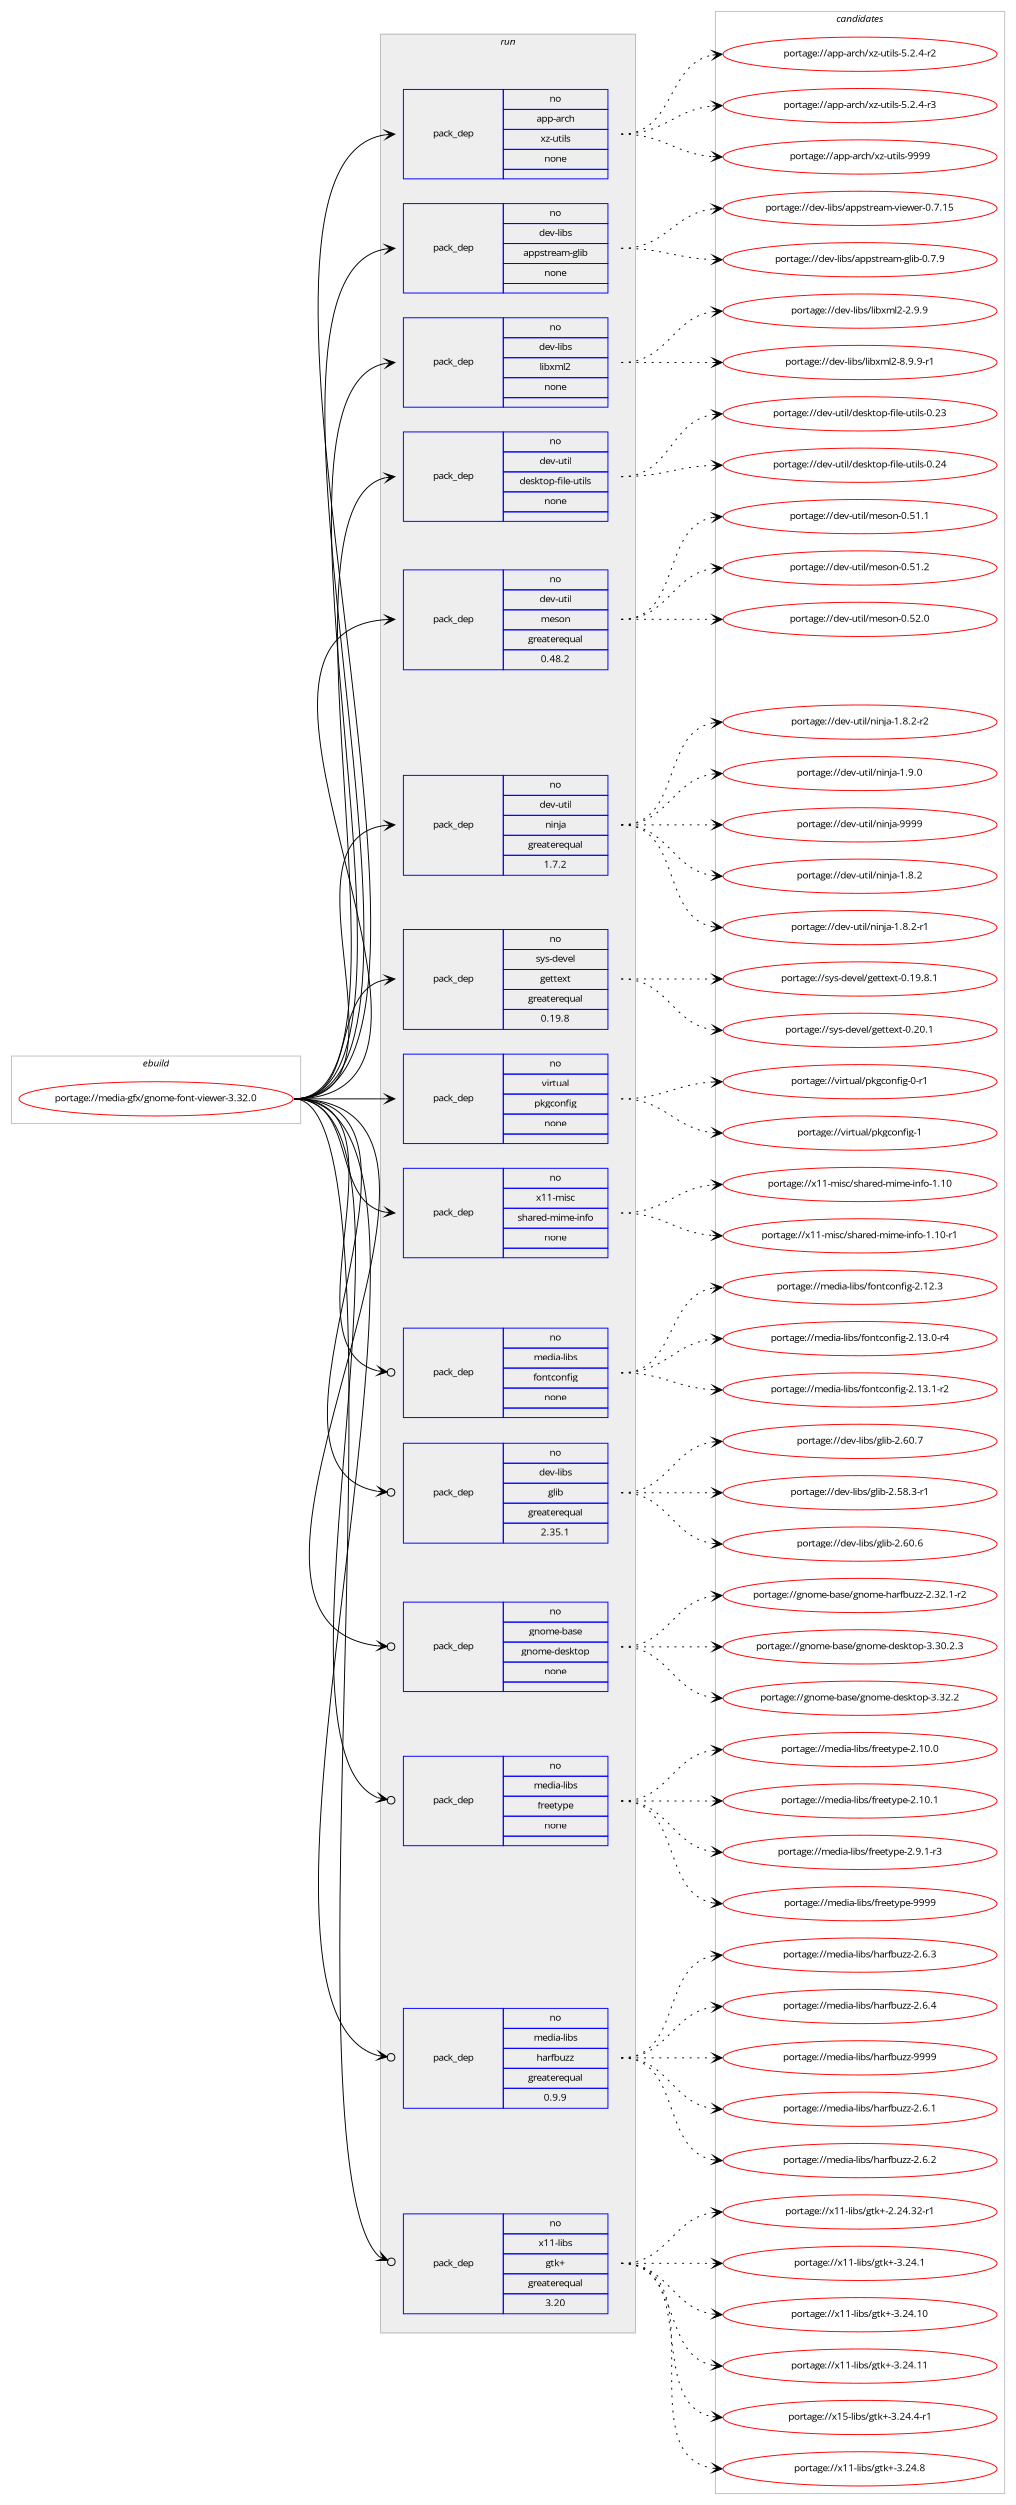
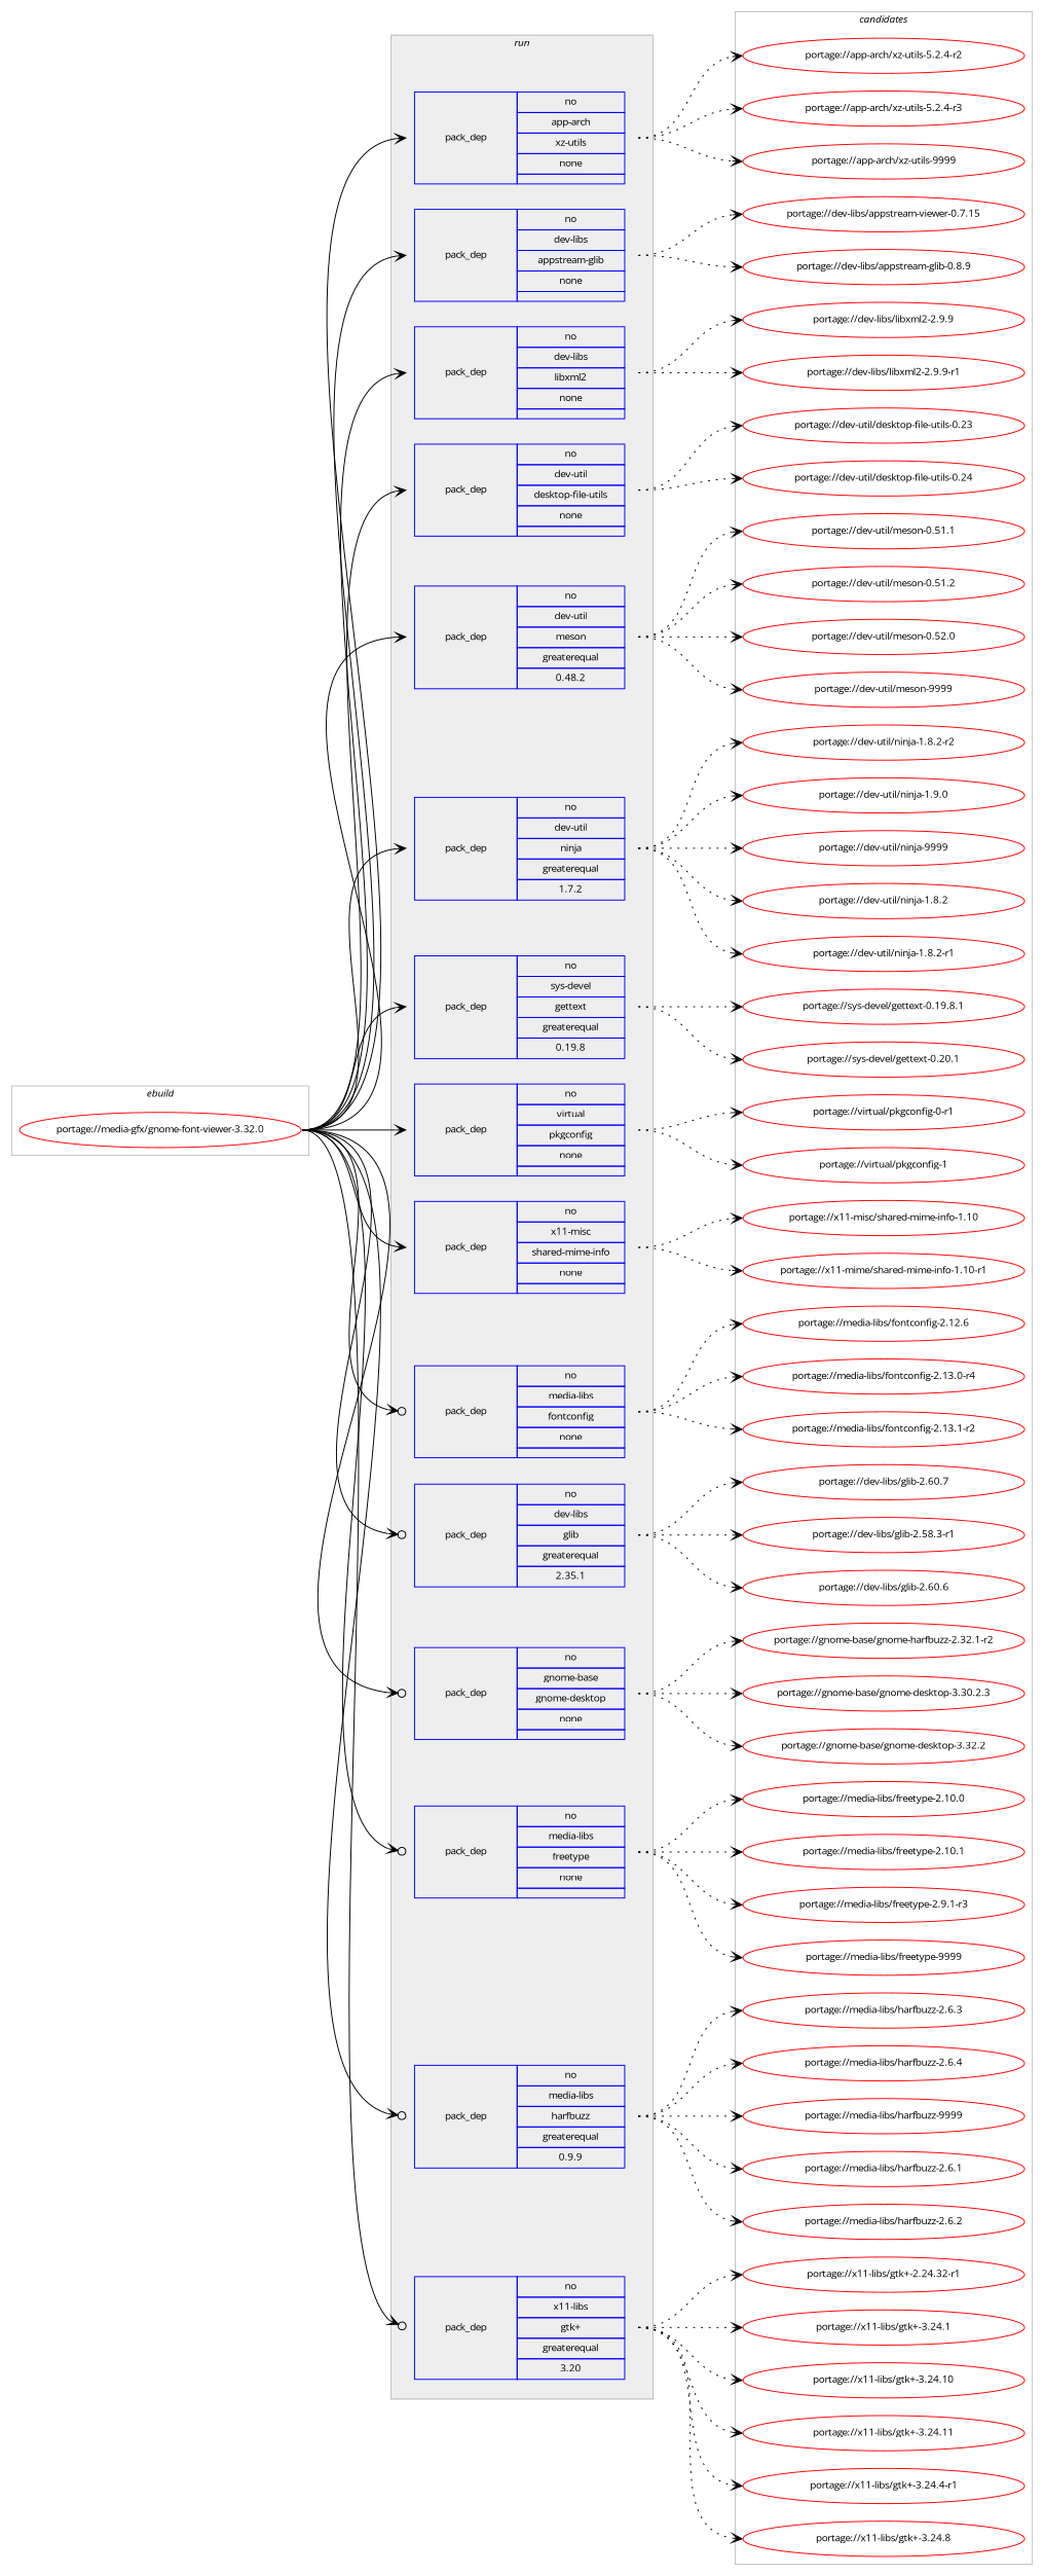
  digraph {
    compound=true
    concentrate=true
    fontname="Open Sans"
    fontsize=10
    newrank=true
    rankdir=LR
    ranksep=1.5
    node [color=red fontname="Open Sans" fontsize=10]
    edge [arrowhead=vee fontname="Open Sans" headport=w style=dotted tailport=e weight=100]
    n1 [label="portage://media-gfx/gnome-font-viewer-3.32.0" width=4]
    n2 [color=blue label=<<TABLE BORDER="0" CELLBORDER="1" CELLSPACING="0" CELLPADDING="4" WIDTH="220"><TR><TD ROWSPAN="6" CELLPADDING="30">pack_dep</TD></TR><TR><TD WIDTH="110">no</TD></TR><TR><TD>app-arch</TD></TR><TR><TD>xz-utils</TD></TR><TR><TD>none</TD></TR><TR><TD></TD></TR></TABLE>> shape=none]
    n3 [color=blue label=<<TABLE BORDER="0" CELLBORDER="1" CELLSPACING="0" CELLPADDING="4" WIDTH="220"><TR><TD ROWSPAN="6" CELLPADDING="30">pack_dep</TD></TR><TR><TD WIDTH="110">no</TD></TR><TR><TD>dev-libs</TD></TR><TR><TD>appstream-glib</TD></TR><TR><TD>none</TD></TR><TR><TD></TD></TR></TABLE>> shape=none]
    n4 [color=blue label=<<TABLE BORDER="0" CELLBORDER="1" CELLSPACING="0" CELLPADDING="4" WIDTH="220"><TR><TD ROWSPAN="6" CELLPADDING="30">pack_dep</TD></TR><TR><TD WIDTH="110">no</TD></TR><TR><TD>dev-libs</TD></TR><TR><TD>libxml2</TD></TR><TR><TD>none</TD></TR><TR><TD></TD></TR></TABLE>> shape=none]
    n5 [color=blue label=<<TABLE BORDER="0" CELLBORDER="1" CELLSPACING="0" CELLPADDING="4" WIDTH="220"><TR><TD ROWSPAN="6" CELLPADDING="30">pack_dep</TD></TR><TR><TD WIDTH="110">no</TD></TR><TR><TD>dev-util</TD></TR><TR><TD>desktop-file-utils</TD></TR><TR><TD>none</TD></TR><TR><TD></TD></TR></TABLE>> shape=none]
    n6 [color=blue label=<<TABLE BORDER="0" CELLBORDER="1" CELLSPACING="0" CELLPADDING="4" WIDTH="220"><TR><TD ROWSPAN="6" CELLPADDING="30">pack_dep</TD></TR><TR><TD WIDTH="110">no</TD></TR><TR><TD>dev-util</TD></TR><TR><TD>meson</TD></TR><TR><TD>greaterequal</TD></TR><TR><TD>0.48.2</TD></TR></TABLE>> shape=none]
    n7 [color=blue label=<<TABLE BORDER="0" CELLBORDER="1" CELLSPACING="0" CELLPADDING="4" WIDTH="220"><TR><TD ROWSPAN="6" CELLPADDING="30">pack_dep</TD></TR><TR><TD WIDTH="110">no</TD></TR><TR><TD>dev-util</TD></TR><TR><TD>ninja</TD></TR><TR><TD>greaterequal</TD></TR><TR><TD>1.7.2</TD></TR></TABLE>> shape=none]
    n8 [color=blue label=<<TABLE BORDER="0" CELLBORDER="1" CELLSPACING="0" CELLPADDING="4" WIDTH="220"><TR><TD ROWSPAN="6" CELLPADDING="30">pack_dep</TD></TR><TR><TD WIDTH="110">no</TD></TR><TR><TD>sys-devel</TD></TR><TR><TD>gettext</TD></TR><TR><TD>greaterequal</TD></TR><TR><TD>0.19.8</TD></TR></TABLE>> shape=none]
    n9 [color=blue label=<<TABLE BORDER="0" CELLBORDER="1" CELLSPACING="0" CELLPADDING="4" WIDTH="220"><TR><TD ROWSPAN="6" CELLPADDING="30">pack_dep</TD></TR><TR><TD WIDTH="110">no</TD></TR><TR><TD>virtual</TD></TR><TR><TD>pkgconfig</TD></TR><TR><TD>none</TD></TR><TR><TD></TD></TR></TABLE>> shape=none]
    n10 [color=blue label=<<TABLE BORDER="0" CELLBORDER="1" CELLSPACING="0" CELLPADDING="4" WIDTH="220"><TR><TD ROWSPAN="6" CELLPADDING="30">pack_dep</TD></TR><TR><TD WIDTH="110">no</TD></TR><TR><TD>x11-misc</TD></TR><TR><TD>shared-mime-info</TD></TR><TR><TD>none</TD></TR><TR><TD></TD></TR></TABLE>> shape=none]
    n11 [color=blue label=<<TABLE BORDER="0" CELLBORDER="1" CELLSPACING="0" CELLPADDING="4" WIDTH="220"><TR><TD ROWSPAN="6" CELLPADDING="30">pack_dep</TD></TR><TR><TD WIDTH="110">no</TD></TR><TR><TD>media-libs</TD></TR><TR><TD>fontconfig</TD></TR><TR><TD>none</TD></TR><TR><TD></TD></TR></TABLE>> shape=none]
    n12 [color=blue label=<<TABLE BORDER="0" CELLBORDER="1" CELLSPACING="0" CELLPADDING="4" WIDTH="220"><TR><TD ROWSPAN="6" CELLPADDING="30">pack_dep</TD></TR><TR><TD WIDTH="110">no</TD></TR><TR><TD>dev-libs</TD></TR><TR><TD>glib</TD></TR><TR><TD>greaterequal</TD></TR><TR><TD>2.35.1</TD></TR></TABLE>> shape=none]
    n13 [color=blue label=<<TABLE BORDER="0" CELLBORDER="1" CELLSPACING="0" CELLPADDING="4" WIDTH="220"><TR><TD ROWSPAN="6" CELLPADDING="30">pack_dep</TD></TR><TR><TD WIDTH="110">no</TD></TR><TR><TD>gnome-base</TD></TR><TR><TD>gnome-desktop</TD></TR><TR><TD>none</TD></TR><TR><TD></TD></TR></TABLE>> shape=none]
    n14 [color=blue label=<<TABLE BORDER="0" CELLBORDER="1" CELLSPACING="0" CELLPADDING="4" WIDTH="220"><TR><TD ROWSPAN="6" CELLPADDING="30">pack_dep</TD></TR><TR><TD WIDTH="110">no</TD></TR><TR><TD>media-libs</TD></TR><TR><TD>freetype</TD></TR><TR><TD>none</TD></TR><TR><TD></TD></TR></TABLE>> shape=none]
    n15 [color=blue label=<<TABLE BORDER="0" CELLBORDER="1" CELLSPACING="0" CELLPADDING="4" WIDTH="220"><TR><TD ROWSPAN="6" CELLPADDING="30">pack_dep</TD></TR><TR><TD WIDTH="110">no</TD></TR><TR><TD>media-libs</TD></TR><TR><TD>harfbuzz</TD></TR><TR><TD>greaterequal</TD></TR><TR><TD>0.9.9</TD></TR></TABLE>> shape=none]
    n16 [color=blue label=<<TABLE BORDER="0" CELLBORDER="1" CELLSPACING="0" CELLPADDING="4" WIDTH="220"><TR><TD ROWSPAN="6" CELLPADDING="30">pack_dep</TD></TR><TR><TD WIDTH="110">no</TD></TR><TR><TD>x11-libs</TD></TR><TR><TD>gtk+</TD></TR><TR><TD>greaterequal</TD></TR><TR><TD>3.20</TD></TR></TABLE>> shape=none]
    n17 [label="portage://app-arch/xz-utils-5.2.4-r2" width=4]
    n18 [label="portage://app-arch/xz-utils-5.2.4-r3" width=4]
    n19 [label="portage://app-arch/xz-utils-9999" width=4]
    n20 [label="portage://dev-libs/appstream-viewer-0.7.15" width=4]
-   n21 [label="portage://dev-libs/appstream-glib-0.7.9" width=4]
+   n21 [label="portage://dev-libs/appstream-glib-0.8.9" width=4]
    n22 [label="portage://dev-libs/libxml2-2.9.9" width=4]
-   n23 [label="portage://dev-libs/libxml2-8.9.9-r1" width=4]
+   n23 [label="portage://dev-libs/libxml2-2.9.9-r1" width=4]
    n24 [label="portage://dev-util/desktop-file-utils-0.23" width=4]
    n25 [label="portage://dev-util/desktop-file-utils-0.24" width=4]
    n26 [label="portage://dev-util/meson-0.51.1" width=4]
    n27 [label="portage://dev-util/meson-0.51.2" width=4]
    n28 [label="portage://dev-util/meson-0.52.0" width=4]
+   n29 [label="portage://dev-util/meson-9999" width=4]
    n30 [label="portage://dev-libs/glib-2.58.3-r1" width=4]
    n31 [label="portage://dev-libs/glib-2.60.6" width=4]
    n32 [label="portage://dev-libs/glib-2.60.7" width=4]
    n33 [label="portage://dev-util/ninja-1.8.2" width=4]
    n34 [label="portage://dev-util/ninja-1.8.2-r1" width=4]
    n35 [label="portage://dev-util/ninja-1.8.2-r2" width=4]
    n36 [label="portage://dev-util/ninja-1.9.0" width=4]
    n37 [label="portage://dev-util/ninja-9999" width=4]
    n38 [label="portage://sys-devel/gettext-0.19.8.1" width=4]
    n39 [label="portage://sys-devel/gettext-0.20.1" width=4]
    n40 [label="portage://virtual/pkgconfig-0-r1" width=4]
    n41 [label="portage://virtual/pkgconfig-1" width=4]
    n42 [label="portage://x11-misc/shared-mime-info-1.10" width=4]
-   n43 [label="portage://x11-misc/shared-mime-info-1.10-r1" width=4]
+   n43 [label="portage://x11-mime/shared-mime-info-1.10-r1" width=4]
    n44 [label="portage://gnome-base/gnome-harfbuzz-2.32.1-r2" width=4]
    n45 [label="portage://gnome-base/gnome-desktop-3.30.2.3" width=4]
    n46 [label="portage://gnome-base/gnome-desktop-3.32.2" width=4]
-   n47 [label="portage://media-libs/fontconfig-2.12.3" width=4]
+   n47 [label="portage://media-libs/fontconfig-2.12.6" width=4]
    n48 [label="portage://media-libs/fontconfig-2.13.0-r4" width=4]
    n49 [label="portage://media-libs/fontconfig-2.13.1-r2" width=4]
    n50 [label="portage://media-libs/freetype-2.10.0" width=4]
    n51 [label="portage://media-libs/freetype-2.10.1" width=4]
    n52 [label="portage://media-libs/freetype-2.9.1-r3" width=4]
    n53 [label="portage://media-libs/freetype-9999" width=4]
    n54 [label="portage://media-libs/harfbuzz-2.6.1" width=4]
    n55 [label="portage://media-libs/harfbuzz-2.6.2" width=4]
    n56 [label="portage://media-libs/harfbuzz-2.6.3" width=4]
    n57 [label="portage://media-libs/harfbuzz-2.6.4" width=4]
    n58 [label="portage://media-libs/harfbuzz-9999" width=4]
    n59 [label="portage://x11-libs/gtk+-2.24.32-r1" width=4]
    n60 [label="portage://x11-libs/gtk+-3.24.1" width=4]
    n61 [label="portage://x11-libs/gtk+-3.24.10" width=4]
    n62 [label="portage://x11-libs/gtk+-3.24.11" width=4]
-   n63 [label="portage://x15-libs/gtk+-3.24.4-r1" width=4]
+   n63 [label="portage://x11-libs/gtk+-3.24.4-r1" width=4]
    n64 [label="portage://x11-libs/gtk+-3.24.8" width=4]
    subgraph cluster_1 {
      color=gray
      label=<<i>ebuild</i>>
      rank=same
      n1
    }
    subgraph cluster_2 {
      color=gray
      label=<<i>dependencies</i>>
      subgraph cluster_3 {
        color=gray
        fillcolor="#eeeeee"
        label=<<i>compile</i>>
        style=filled
        subgraph sub_4 {
          color=gray
          fillcolor="#eeeeee"
          label=<<i>compile</i>>
          style=filled
          n2
        }
        subgraph sub_5 {
          color=gray
          fillcolor="#eeeeee"
          label=<<i>compile</i>>
          style=filled
          n3
        }
        subgraph sub_6 {
          color=gray
          fillcolor="#eeeeee"
          label=<<i>compile</i>>
          style=filled
          n4
        }
        subgraph sub_7 {
          color=gray
          fillcolor="#eeeeee"
          label=<<i>compile</i>>
          style=filled
          n5
        }
        subgraph sub_8 {
          color=gray
          fillcolor="#eeeeee"
          label=<<i>compile</i>>
          style=filled
          n6
        }
        subgraph sub_9 {
          color=gray
          fillcolor="#eeeeee"
          label=<<i>compile</i>>
          style=filled
          n7
        }
        subgraph sub_10 {
          color=gray
          fillcolor="#eeeeee"
          label=<<i>compile</i>>
          style=filled
          n8
        }
        subgraph sub_11 {
          color=gray
          fillcolor="#eeeeee"
          label=<<i>compile</i>>
          style=filled
          n9
        }
        subgraph sub_12 {
          color=gray
          fillcolor="#eeeeee"
          label=<<i>compile</i>>
          style=filled
          n10
        }
      }
      subgraph cluster_13 {
        color=gray
        fillcolor="#eeeeee"
        label=<<i>compile and run</i>>
        style=filled
        subgraph sub_14 {
          color=gray
          fillcolor="#eeeeee"
          label=<<i>compile and run</i>>
          style=filled
          n11
        }
        subgraph sub_15 {
          color=gray
          fillcolor="#eeeeee"
          label=<<i>compile and run</i>>
          style=filled
          n12
        }
        subgraph sub_16 {
          color=gray
          fillcolor="#eeeeee"
          label=<<i>compile and run</i>>
          style=filled
          n13
        }
        subgraph sub_17 {
          color=gray
          fillcolor="#eeeeee"
          label=<<i>compile and run</i>>
          style=filled
          n14
        }
        subgraph sub_18 {
          color=gray
          fillcolor="#eeeeee"
          label=<<i>compile and run</i>>
          style=filled
          n15
        }
        subgraph sub_19 {
          color=gray
          fillcolor="#eeeeee"
          label=<<i>compile and run</i>>
          style=filled
          n16
        }
      }
      subgraph cluster_20 {
        color=gray
        fillcolor="#eeeeee"
        label=<<i>run</i>>
        style=filled
      }
    }
    subgraph cluster_21 {
      color=gray
      label=<<i>candidates</i>>
      rank=same
      subgraph sub_22 {
        color=black
        label=<<i>candidates</i>>
        nodesep=1
        rank=same
        n17
        n18
        n19
      }
      subgraph sub_23 {
        color=black
        label=<<i>candidates</i>>
        nodesep=1
        rank=same
        n20
        n21
      }
      subgraph sub_24 {
        color=black
        label=<<i>candidates</i>>
        nodesep=1
        rank=same
        n22
        n23
      }
      subgraph sub_25 {
        color=black
        label=<<i>candidates</i>>
        nodesep=1
        rank=same
        n24
        n25
      }
      subgraph sub_26 {
        color=black
        label=<<i>candidates</i>>
        nodesep=1
        rank=same
        n26
        n27
        n28
+       n29
      }
      subgraph sub_27 {
        color=black
        label=<<i>candidates</i>>
        nodesep=1
        rank=same
        n30
        n31
        n32
      }
      subgraph sub_28 {
        color=black
        label=<<i>candidates</i>>
        nodesep=1
        rank=same
        n33
        n34
        n35
        n36
        n37
      }
      subgraph sub_29 {
        color=black
        label=<<i>candidates</i>>
        nodesep=1
        rank=same
        n38
        n39
      }
      subgraph sub_30 {
        color=black
        label=<<i>candidates</i>>
        nodesep=1
        rank=same
        n40
        n41
      }
      subgraph sub_31 {
        color=black
        label=<<i>candidates</i>>
        nodesep=1
        rank=same
        n42
        n43
      }
      subgraph sub_32 {
        color=black
        label=<<i>candidates</i>>
        nodesep=1
        rank=same
        n44
        n45
        n46
      }
      subgraph sub_33 {
        color=black
        label=<<i>candidates</i>>
        nodesep=1
        rank=same
        n47
        n48
        n49
      }
      subgraph sub_34 {
        color=black
        label=<<i>candidates</i>>
        nodesep=1
        rank=same
        n50
        n51
        n52
        n53
      }
      subgraph sub_35 {
        color=black
        label=<<i>candidates</i>>
        nodesep=1
        rank=same
        n54
        n55
        n56
        n57
        n58
      }
      subgraph sub_36 {
        color=black
        label=<<i>candidates</i>>
        nodesep=1
        rank=same
        n59
        n60
        n61
        n62
        n63
        n64
      }
    }
    n1 -> n2 [style=solid weight=20]
    n1 -> n3 [style=solid weight=20]
    n1 -> n4 [style=solid weight=20]
    n1 -> n5 [style=solid weight=20]
    n1 -> n6 [style=solid weight=20]
    n1 -> n7 [style=solid weight=20]
    n1 -> n8 [style=solid weight=20]
    n1 -> n9 [style=solid weight=20]
    n1 -> n10 [style=solid weight=20]
    n1 -> n11 [arrowhead=odotvee style=solid weight=20]
    n1 -> n12 [arrowhead=odotvee style=solid weight=20]
    n1 -> n13 [arrowhead=odotvee style=solid weight=20]
    n1 -> n14 [arrowhead=odotvee style=solid weight=20]
    n1 -> n15 [arrowhead=odotvee style=solid weight=20]
    n1 -> n16 [arrowhead=odotvee style=solid weight=20]
    n2 -> n17
    n2 -> n18
    n2 -> n19
    n3 -> n20
    n3 -> n21
    n4 -> n22
    n4 -> n23
    n5 -> n24
    n5 -> n25
    n6 -> n26
    n6 -> n27
    n6 -> n28
+   n6 -> n29
    n7 -> n33
    n7 -> n34
    n7 -> n35
    n7 -> n36
    n7 -> n37
    n8 -> n38
    n8 -> n39
    n9 -> n40
    n9 -> n41
    n10 -> n42
    n10 -> n43
    n11 -> n47
    n11 -> n48
    n11 -> n49
    n12 -> n30
    n12 -> n31
    n12 -> n32
    n13 -> n44
    n13 -> n45
    n13 -> n46
    n14 -> n50
    n14 -> n51
    n14 -> n52
    n14 -> n53
    n15 -> n54
    n15 -> n55
    n15 -> n56
    n15 -> n57
    n15 -> n58
    n16 -> n59
    n16 -> n60
    n16 -> n61
    n16 -> n62
    n16 -> n63
    n16 -> n64
  }
